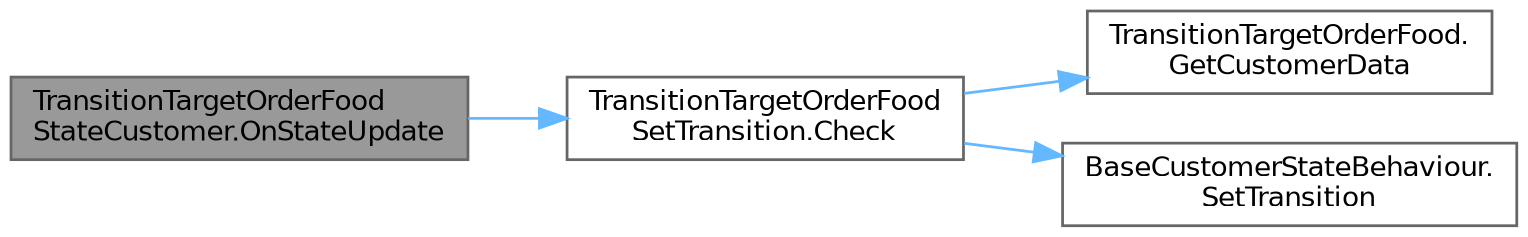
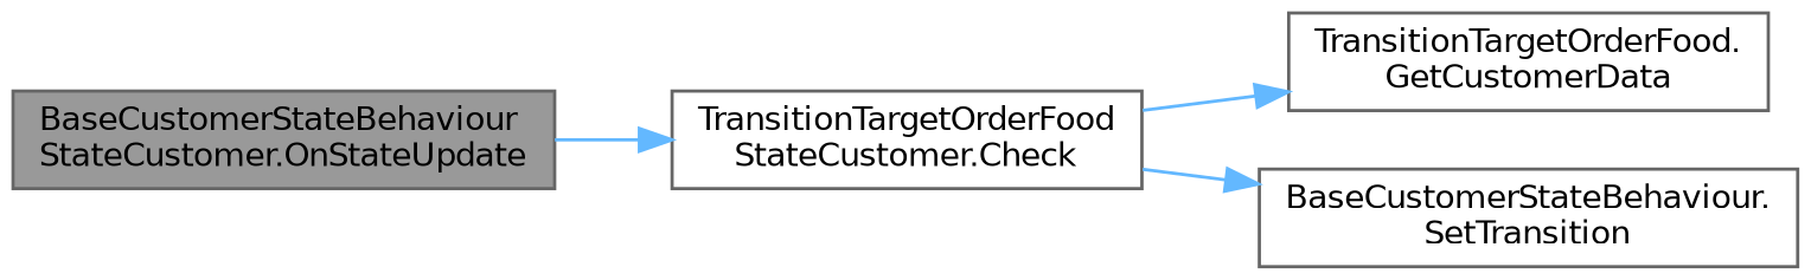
  digraph {
    rankdir=LR
    node [color=grey40 fillcolor=white fontname=Helvetica fontsize=10 shape=box style=filled]
    edge [color=steelblue1 fontname=Helvetica fontsize=10 labelfontname=Helvetica labelfontsize=10 style=solid]
-   n1 [color=gray40 fillcolor=grey60 fontcolor=black height=0.2 label="TransitionTargetOrderFood\lStateCustomer.OnStateUpdate" width=0.4]
-   n2 [height=0.2 label="TransitionTargetOrderFood\lSetTransition.Check" width=0.4]
+   n1 [color=gray40 fillcolor=grey60 fontcolor=black height=0.2 label="BaseCustomerStateBehaviour\lStateCustomer.OnStateUpdate" width=0.4]
+   n2 [height=0.2 label="TransitionTargetOrderFood\lStateCustomer.Check" width=0.4]
    n3 [height=0.2 label="TransitionTargetOrderFood.\lGetCustomerData" width=0.4]
    n4 [height=0.2 label="BaseCustomerStateBehaviour.\lSetTransition" width=0.4]
    n1 -> n2
    n2 -> n3
    n2 -> n4
  }
